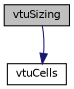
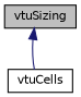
  digraph {
    node [color=black fontname=Helvetica fontsize=10 shape=record]
    n1 [fillcolor=grey75 fontcolor=black height=0.2 label=vtuSizing style=filled width=0.4]
    n2 [height=0.2 label=vtuCells width=0.4]
-   n2 -> n1 [color=midnightblue dir=back fontname=Helvetica fontsize=10 labelfontname=Helvetica labelfontsize=10 style=solid]
+   n1 -> n2 [color=midnightblue dir=back fontname=Helvetica fontsize=10 labelfontname=Helvetica labelfontsize=10 style=solid]
  }
